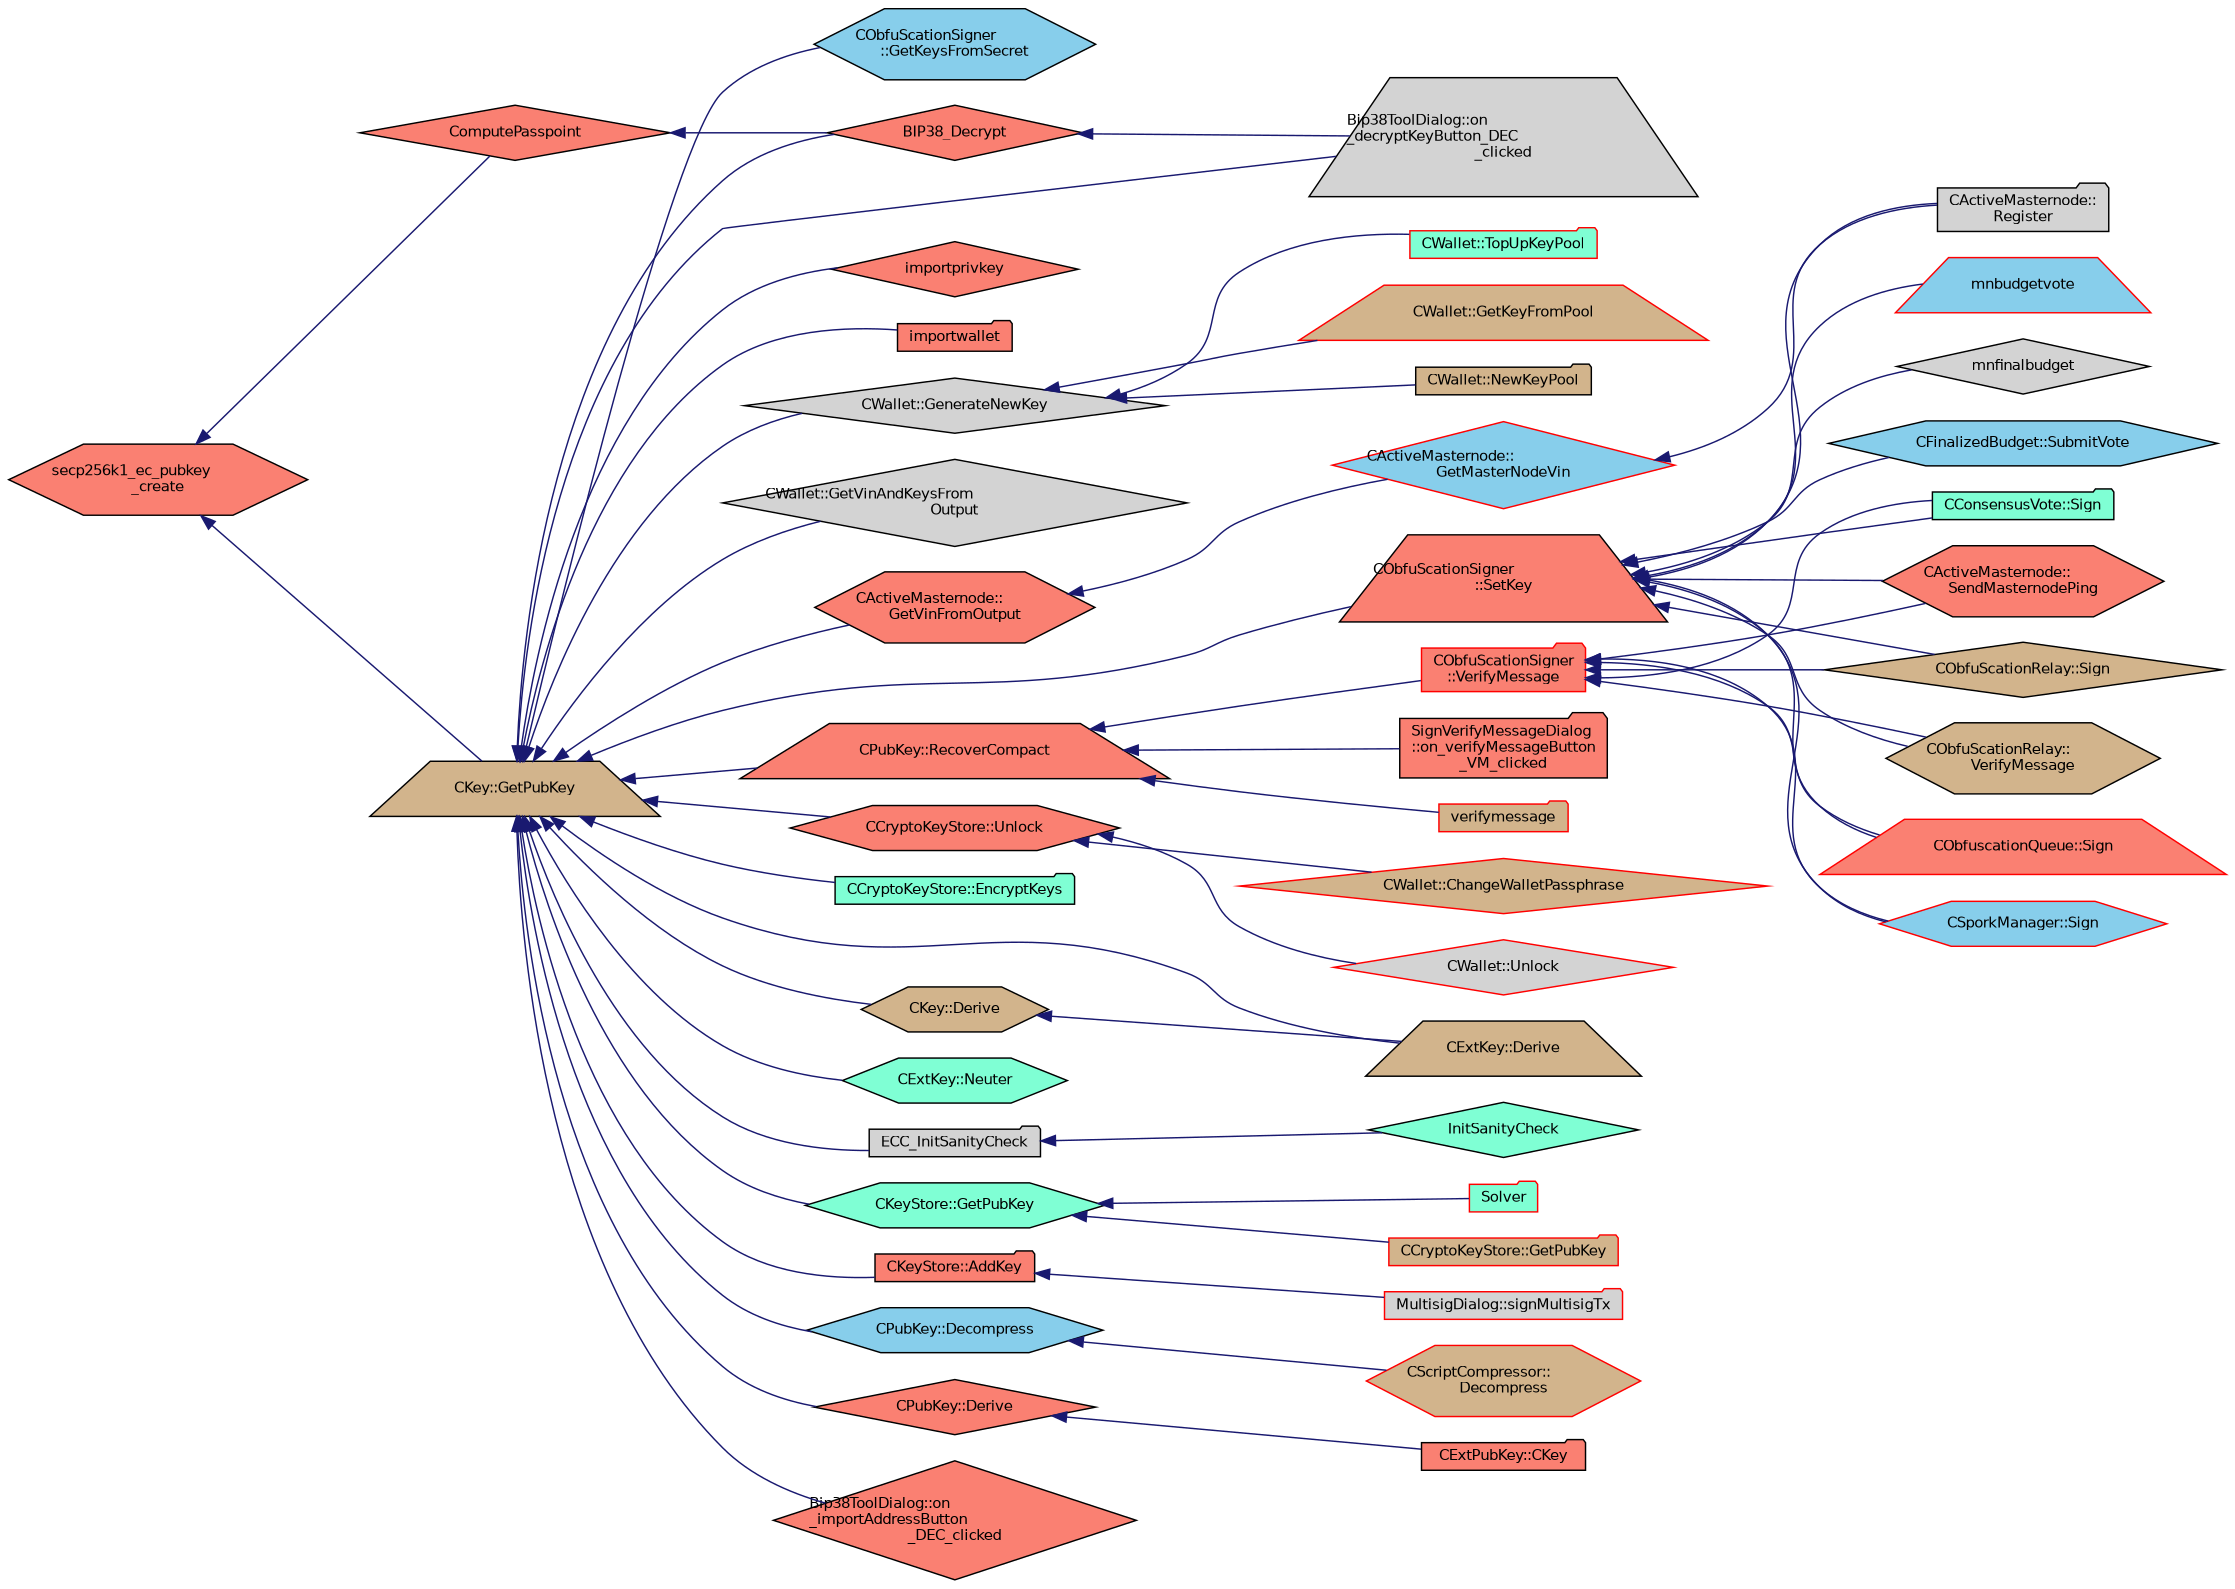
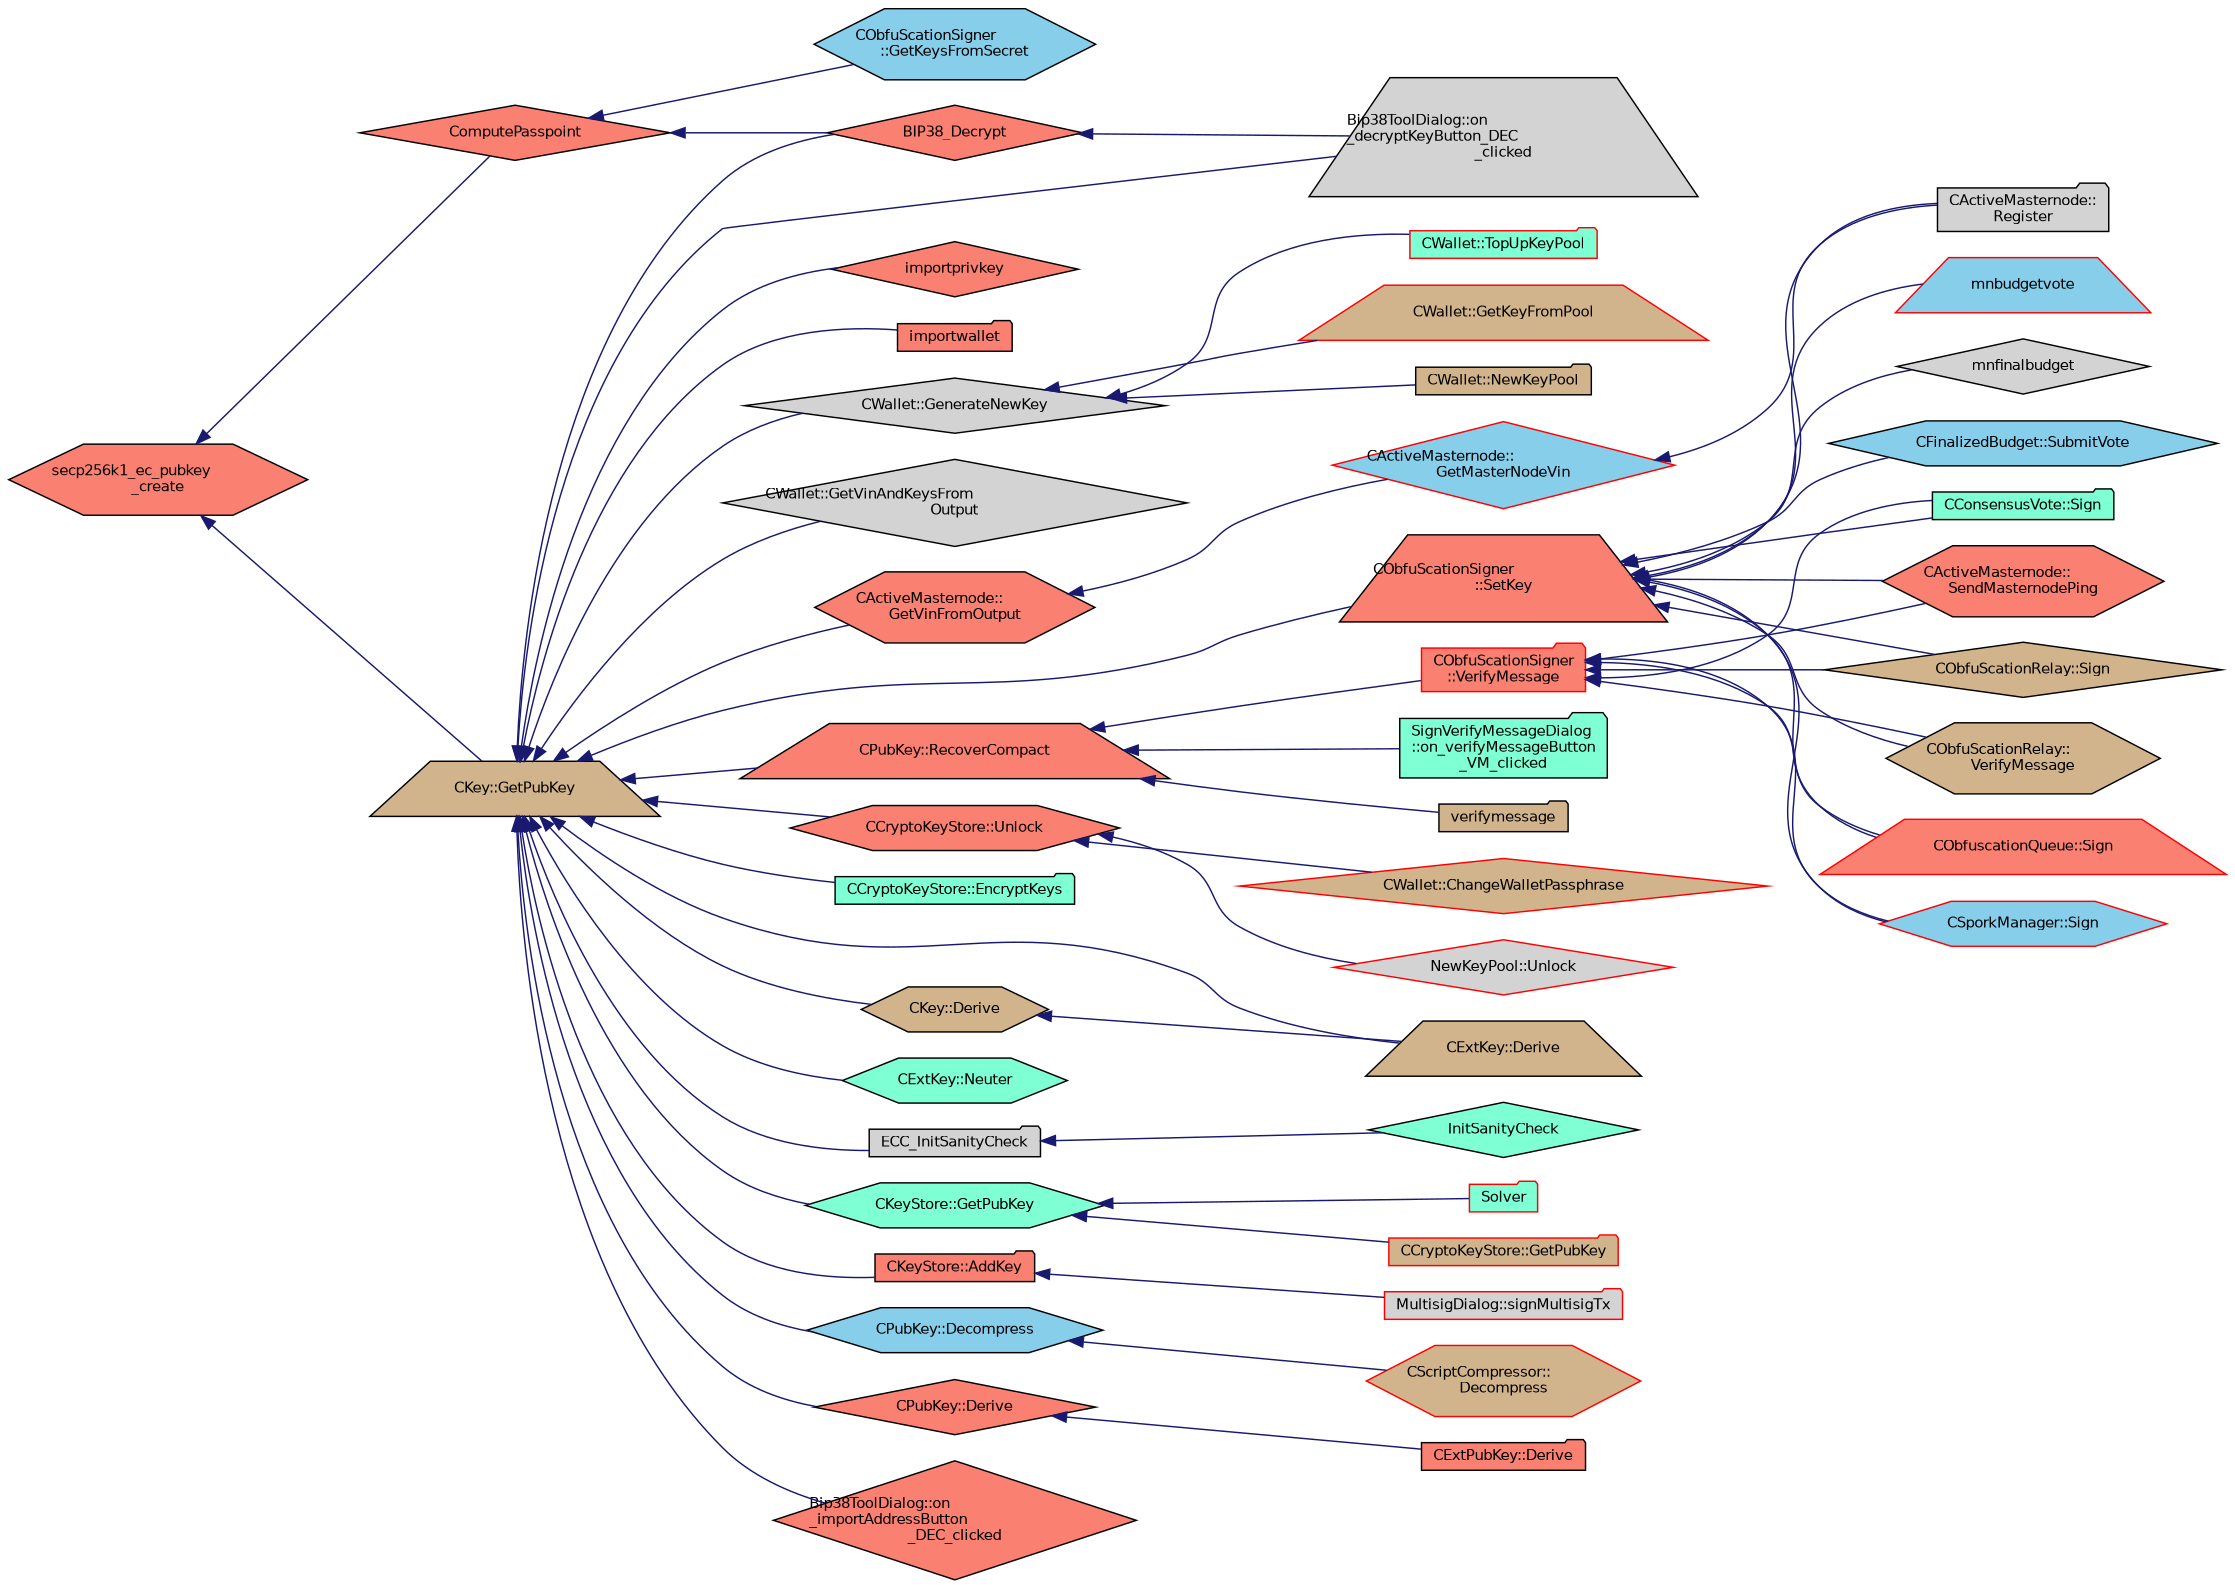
  digraph {
    rankdir=LR
    node [color=black fillcolor=salmon fontname=Helvetica fontsize=10 shape=folder style=filled]
    edge [color=midnightblue dir=back fontname=Helvetica fontsize=10 labelfontname=Helvetica labelfontsize=10 style=solid]
    n1 [fontcolor=black height=0.2 label="secp256k1_ec_pubkey\l_create" shape=hexagon width=0.4]
    n2 [height=0.2 label=ComputePasspoint shape=diamond width=0.4]
    n3 [fillcolor=tan height=0.2 label="CKey::GetPubKey" shape=trapezium width=0.4]
    n4 [height=0.2 label=BIP38_Decrypt shape=diamond width=0.4]
    n5 [fillcolor=lightgrey height=0.2 label="Bip38ToolDialog::on\l_decryptKeyButton_DEC\l_clicked" shape=trapezium width=0.4]
    n6 [height=0.2 label="CActiveMasternode::\lGetVinFromOutput" shape=hexagon width=0.4]
    n7 [height=0.2 label="CCryptoKeyStore::Unlock" shape=hexagon width=0.4]
    n8 [fillcolor=aquamarine height=0.2 label="CCryptoKeyStore::EncryptKeys" width=0.4]
    n9 [fillcolor=tan height=0.2 label="CKey::Derive" shape=hexagon width=0.4]
    n10 [fillcolor=tan height=0.2 label="CExtKey::Derive" shape=trapezium width=0.4]
    n11 [fillcolor=aquamarine height=0.2 label="CExtKey::Neuter" shape=hexagon width=0.4]
    n12 [fillcolor=lightgrey height=0.2 label=ECC_InitSanityCheck width=0.4]
    n13 [fillcolor=aquamarine height=0.2 label="CKeyStore::GetPubKey" shape=hexagon width=0.4]
    n14 [height=0.2 label="CKeyStore::AddKey" width=0.4]
    n15 [height=0.2 label="CObfuScationSigner\l::SetKey" shape=trapezium width=0.4]
    n16 [fillcolor=skyblue height=0.2 label="CObfuScationSigner\l::GetKeysFromSecret" shape=hexagon width=0.4]
    n17 [height=0.2 label="CPubKey::RecoverCompact" shape=trapezium width=0.4]
    n18 [fillcolor=skyblue height=0.2 label="CPubKey::Decompress" shape=hexagon width=0.4]
    n19 [height=0.2 label="CPubKey::Derive" shape=diamond width=0.4]
    n20 [height=0.2 label="Bip38ToolDialog::on\l_importAddressButton\l_DEC_clicked" shape=diamond width=0.4]
    n21 [height=0.2 label=importprivkey shape=diamond width=0.4]
    n22 [height=0.2 label=importwallet width=0.4]
    n23 [fillcolor=lightgrey height=0.2 label="CWallet::GenerateNewKey" shape=diamond width=0.4]
    n24 [fillcolor=lightgrey height=0.2 label="CWallet::GetVinAndKeysFrom\lOutput" shape=diamond width=0.4]
    n25 [color=red fillcolor=skyblue height=0.2 label="CActiveMasternode::\lGetMasterNodeVin" shape=diamond width=0.4]
-   n26 [color=red fillcolor=lightgrey height=0.2 label="CWallet::Unlock" shape=diamond width=0.4]
+   n26 [color=red fillcolor=lightgrey height=0.2 label="NewKeyPool::Unlock" shape=diamond width=0.4]
    n27 [color=red fillcolor=tan height=0.2 label="CWallet::ChangeWalletPassphrase" shape=diamond width=0.4]
    n28 [fillcolor=aquamarine height=0.2 label=InitSanityCheck shape=diamond width=0.4]
    n29 [color=red fillcolor=tan height=0.2 label="CCryptoKeyStore::GetPubKey" width=0.4]
    n30 [color=red fillcolor=aquamarine height=0.2 label=Solver width=0.4]
    n31 [color=red fillcolor=lightgrey height=0.2 label="MultisigDialog::signMultisigTx" width=0.4]
    n32 [fillcolor=lightgrey height=0.2 label="CActiveMasternode::\lRegister" width=0.4]
    n33 [height=0.2 label="CActiveMasternode::\lSendMasternodePing" shape=hexagon width=0.4]
    n34 [fillcolor=skyblue height=0.2 label="CFinalizedBudget::SubmitVote" shape=hexagon width=0.4]
    n35 [fillcolor=tan height=0.2 label="CObfuScationRelay::Sign" shape=diamond width=0.4]
    n36 [fillcolor=tan height=0.2 label="CObfuScationRelay::\lVerifyMessage" shape=hexagon width=0.4]
    n37 [color=red height=0.2 label="CObfuscationQueue::Sign" shape=trapezium width=0.4]
    n38 [color=red fillcolor=skyblue height=0.2 label=mnbudgetvote shape=trapezium width=0.4]
    n39 [fillcolor=lightgrey height=0.2 label=mnfinalbudget shape=diamond width=0.4]
    n40 [color=red fillcolor=skyblue height=0.2 label="CSporkManager::Sign" shape=hexagon width=0.4]
    n41 [fillcolor=aquamarine height=0.2 label="CConsensusVote::Sign" width=0.4]
    n42 [color=red height=0.2 label="CObfuScationSigner\l::VerifyMessage" width=0.4]
-   n43 [height=0.2 label="SignVerifyMessageDialog\l::on_verifyMessageButton\l_VM_clicked" width=0.4]
-   n44 [color=red fillcolor=tan height=0.2 label=verifymessage width=0.4]
+   n43 [fillcolor=aquamarine height=0.2 label="SignVerifyMessageDialog\l::on_verifyMessageButton\l_VM_clicked" width=0.4]
+   n44 [fillcolor=tan height=0.2 label=verifymessage width=0.4]
    n45 [color=red fillcolor=tan height=0.2 label="CScriptCompressor::\lDecompress" shape=hexagon width=0.4]
-   n46 [height=0.2 label="CExtPubKey::CKey" width=0.4]
+   n46 [height=0.2 label="CExtPubKey::Derive" width=0.4]
    n47 [fillcolor=tan height=0.2 label="CWallet::NewKeyPool" width=0.4]
    n48 [color=red fillcolor=aquamarine height=0.2 label="CWallet::TopUpKeyPool" width=0.4]
    n49 [color=red fillcolor=tan height=0.2 label="CWallet::GetKeyFromPool" shape=trapezium width=0.4]
    n1 -> n2
    n1 -> n3
    n2 -> n4
    n3 -> n4
    n3 -> n5
    n3 -> n6
    n3 -> n7
    n3 -> n8
    n3 -> n9
    n3 -> n10
    n3 -> n11
    n3 -> n12
    n3 -> n13
    n3 -> n14
    n3 -> n15
-   n3 -> n16
+   n2 -> n16
    n3 -> n17
    n3 -> n18
    n3 -> n19
    n3 -> n20
    n3 -> n21
    n3 -> n22
    n3 -> n23
    n3 -> n24
    n4 -> n5
    n6 -> n25
    n7 -> n26
    n7 -> n27
    n9 -> n10
    n12 -> n28
    n13 -> n29
    n13 -> n30
    n14 -> n31
    n15 -> n32
    n15 -> n33
    n15 -> n34
    n15 -> n35
    n15 -> n36
    n15 -> n37
    n15 -> n38
    n15 -> n39
    n15 -> n40
    n15 -> n41
    n17 -> n42
    n17 -> n43
    n17 -> n44
    n18 -> n45
    n19 -> n46
    n23 -> n47
    n23 -> n48
    n23 -> n49
    n25 -> n32
    n42 -> n33
    n42 -> n35
    n42 -> n36
    n42 -> n37
    n42 -> n40
    n42 -> n41
  }
